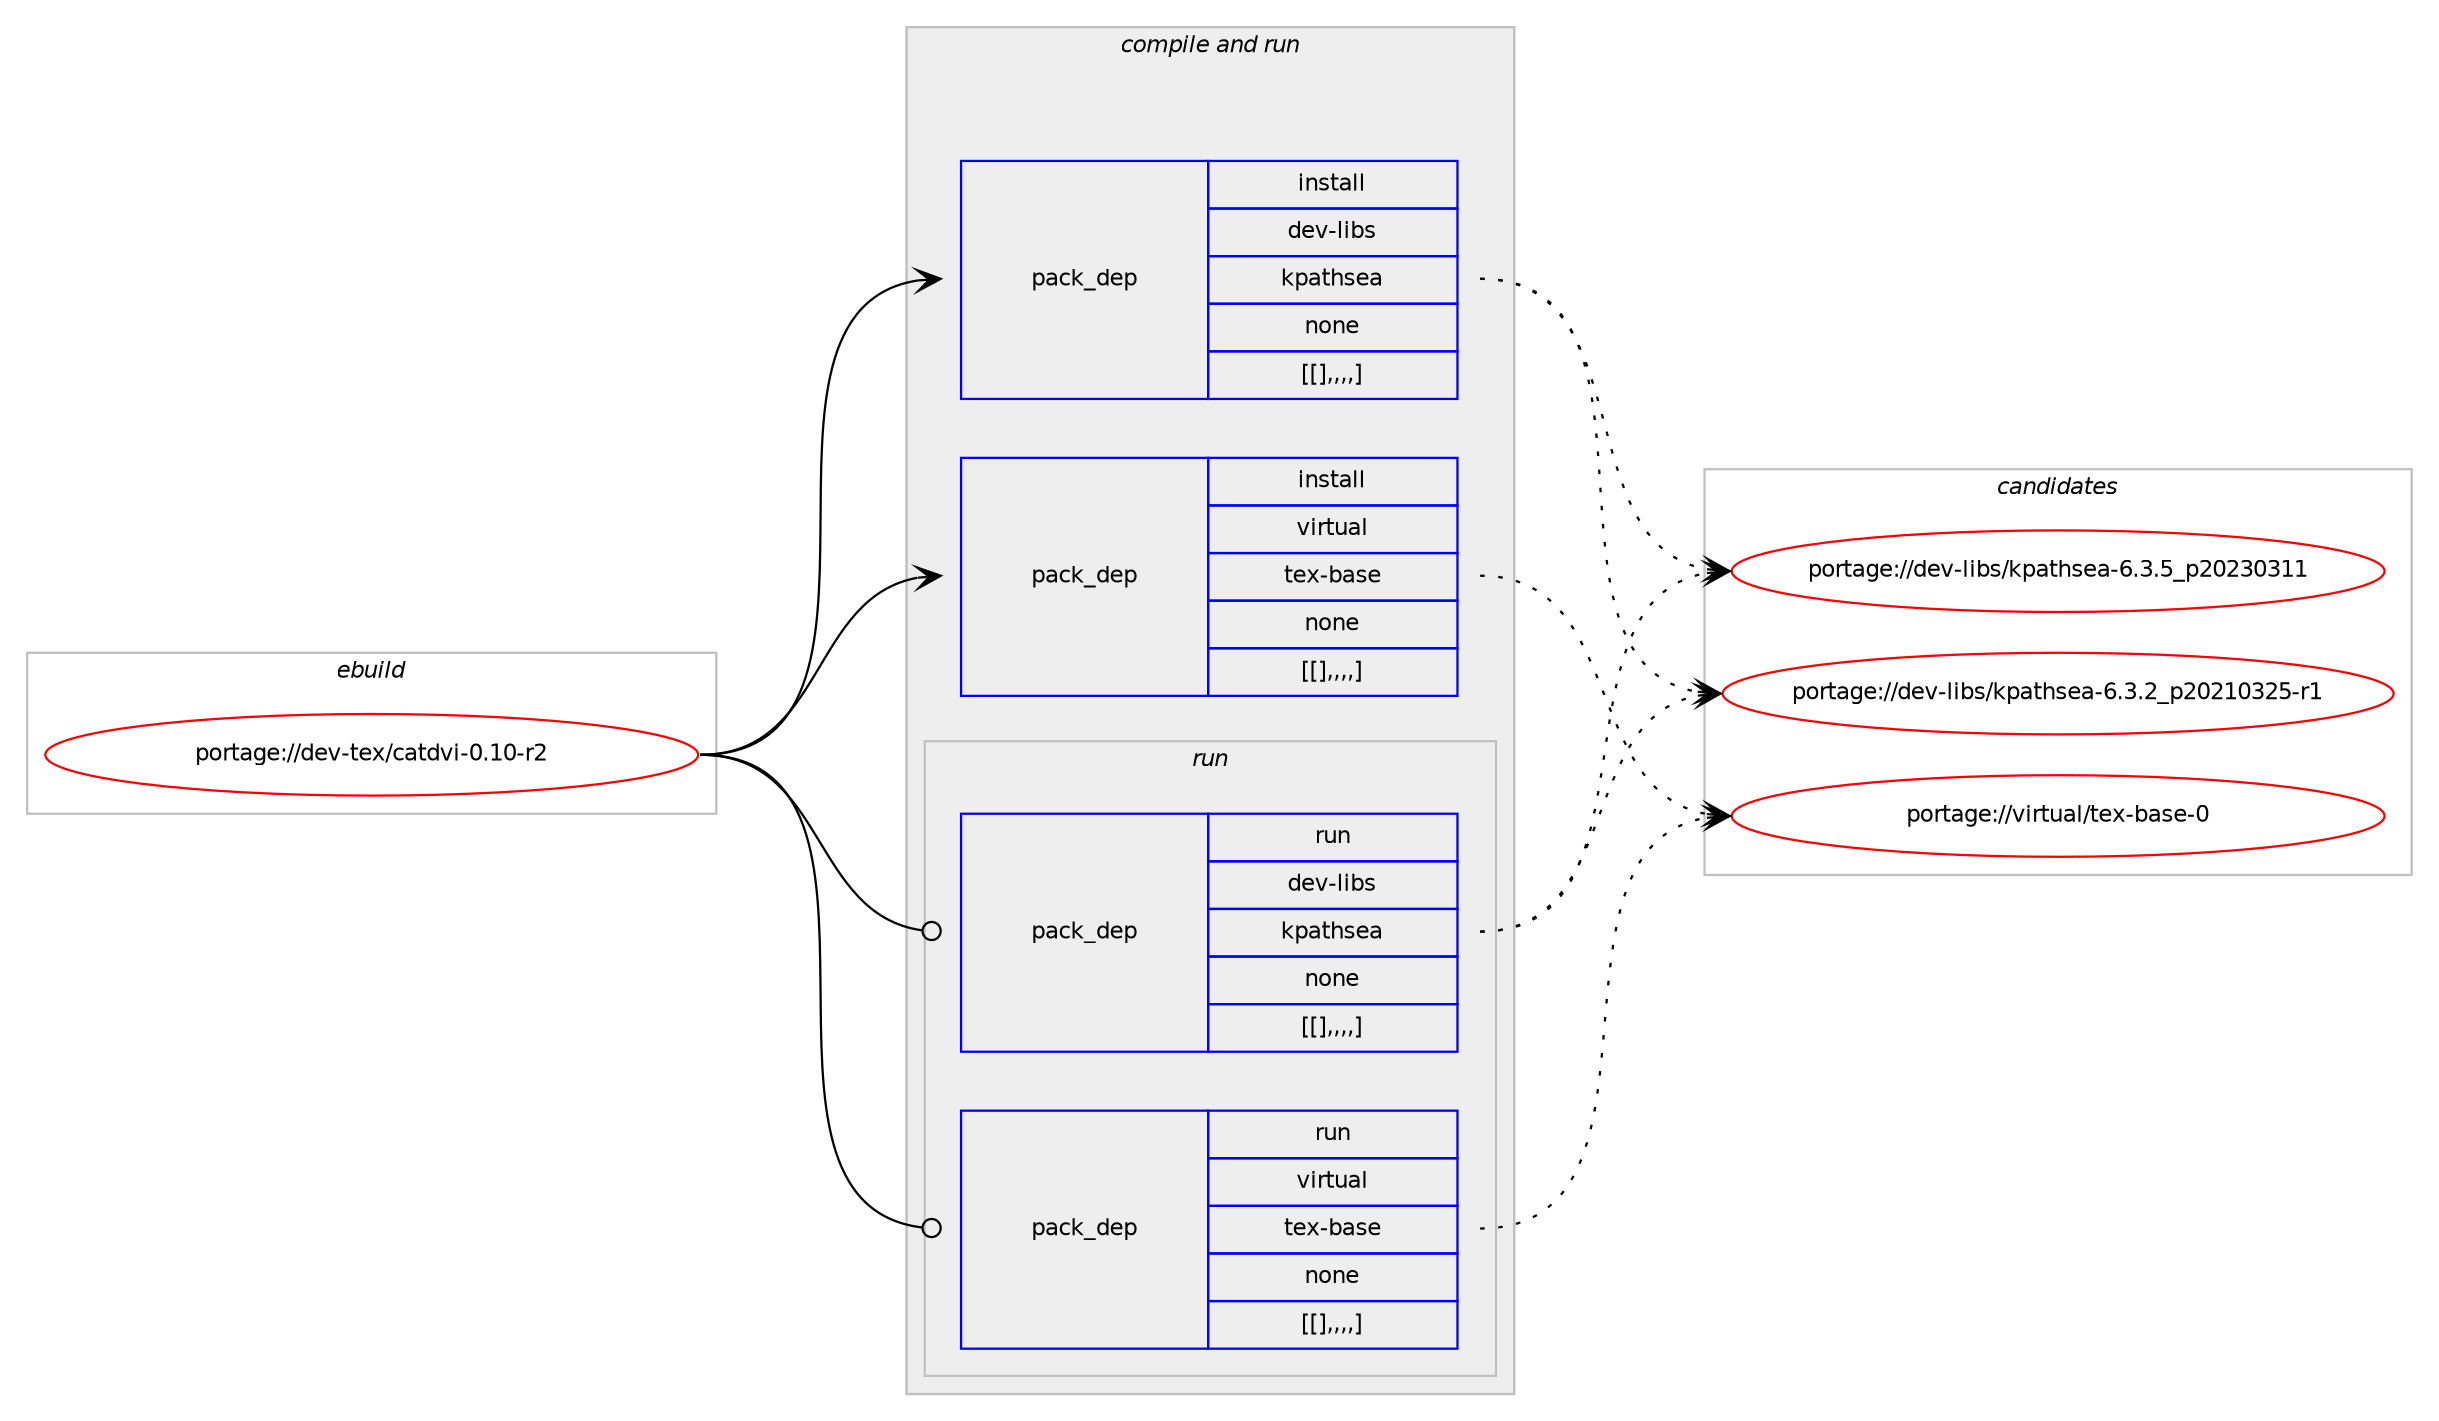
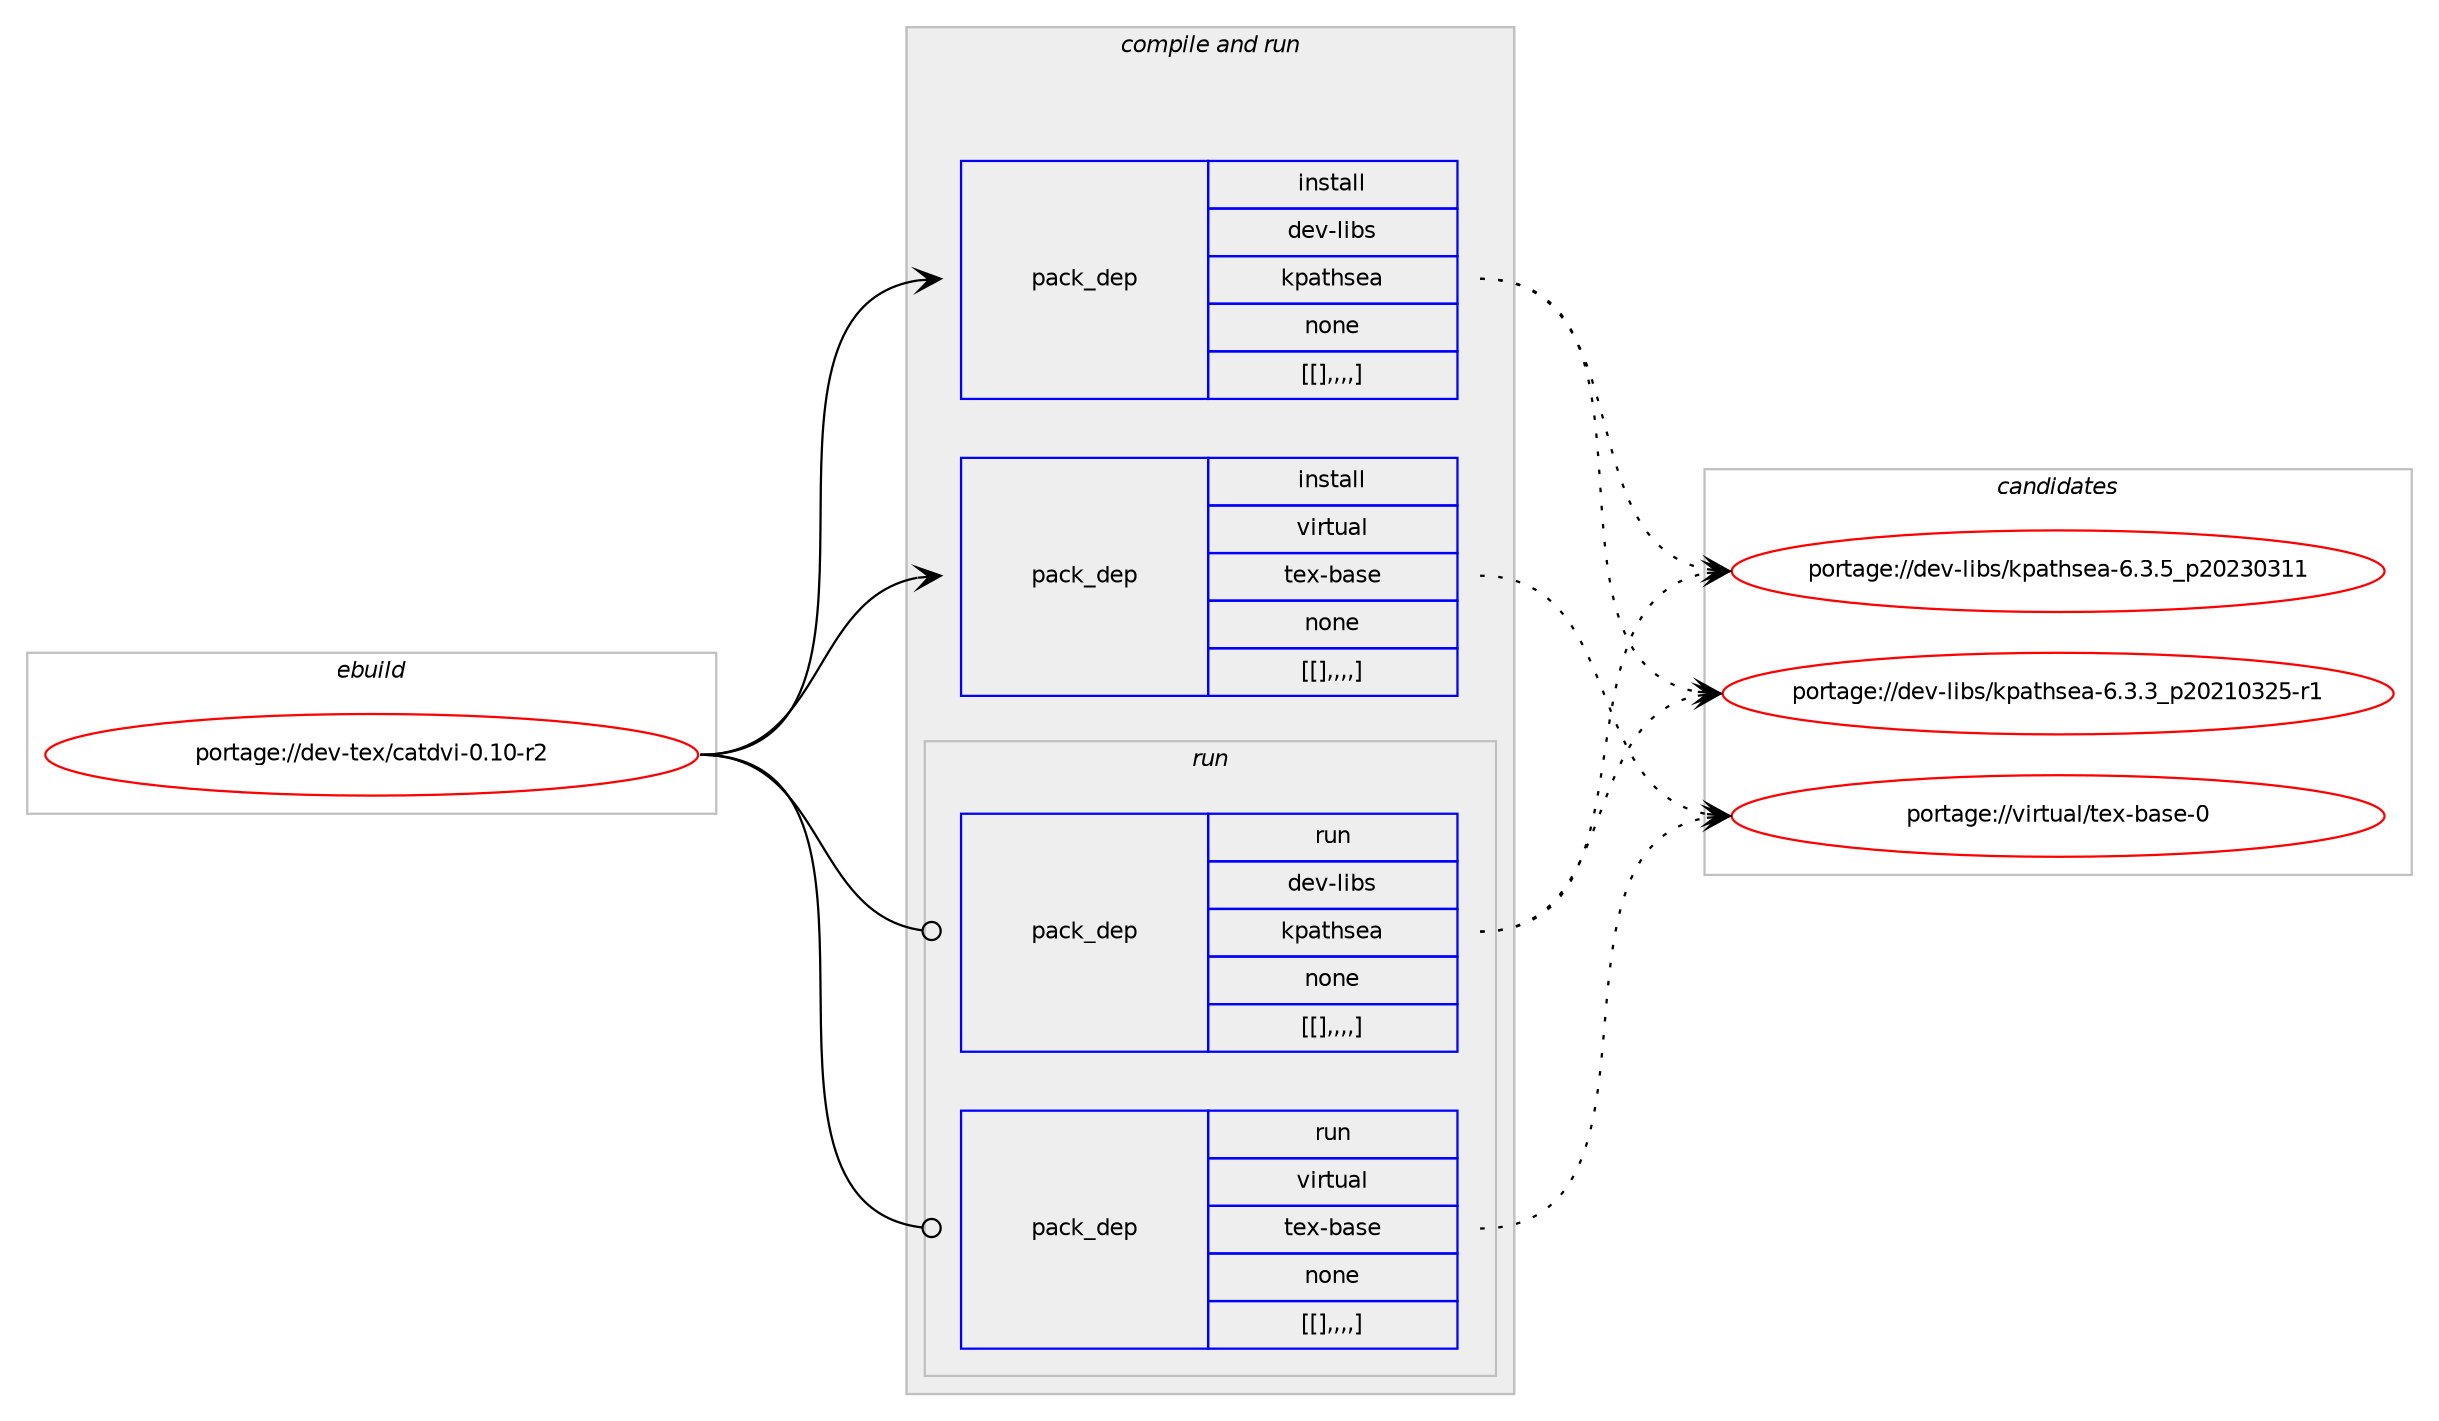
  digraph {
    compound=true
    concentrate=true
    fontname=Helvetica
    fontsize=10
    newrank=true
    rankdir=LR
    ranksep=1.5
    node [color=red fontname=Helvetica fontsize=10]
    edge [arrowhead=vee headport=w style=dotted tailport=e weight=100]
    n1 [label="portage://dev-tex/catdvi-0.10-r2" width=4]
    n2 [color=blue label=<<TABLE BORDER="0" CELLBORDER="1" CELLSPACING="0" CELLPADDING="4" WIDTH="220"><TR><TD ROWSPAN="6" CELLPADDING="30">pack_dep</TD></TR><TR><TD WIDTH="110">install</TD></TR><TR><TD>dev-libs</TD></TR><TR><TD>kpathsea</TD></TR><TR><TD>none</TD></TR><TR><TD>[[],,,,]</TD></TR></TABLE>> shape=none]
    n3 [color=blue label=<<TABLE BORDER="0" CELLBORDER="1" CELLSPACING="0" CELLPADDING="4" WIDTH="220"><TR><TD ROWSPAN="6" CELLPADDING="30">pack_dep</TD></TR><TR><TD WIDTH="110">install</TD></TR><TR><TD>virtual</TD></TR><TR><TD>tex-base</TD></TR><TR><TD>none</TD></TR><TR><TD>[[],,,,]</TD></TR></TABLE>> shape=none]
    n4 [color=blue label=<<TABLE BORDER="0" CELLBORDER="1" CELLSPACING="0" CELLPADDING="4" WIDTH="220"><TR><TD ROWSPAN="6" CELLPADDING="30">pack_dep</TD></TR><TR><TD WIDTH="110">run</TD></TR><TR><TD>dev-libs</TD></TR><TR><TD>kpathsea</TD></TR><TR><TD>none</TD></TR><TR><TD>[[],,,,]</TD></TR></TABLE>> shape=none]
    n5 [color=blue label=<<TABLE BORDER="0" CELLBORDER="1" CELLSPACING="0" CELLPADDING="4" WIDTH="220"><TR><TD ROWSPAN="6" CELLPADDING="30">pack_dep</TD></TR><TR><TD WIDTH="110">run</TD></TR><TR><TD>virtual</TD></TR><TR><TD>tex-base</TD></TR><TR><TD>none</TD></TR><TR><TD>[[],,,,]</TD></TR></TABLE>> shape=none]
    n6 [label="portage://dev-libs/kpathsea-6.3.5_p20230311" width=4]
-   n7 [label="portage://dev-libs/kpathsea-6.3.2_p20210325-r1" width=4]
+   n7 [label="portage://dev-libs/kpathsea-6.3.3_p20210325-r1" width=4]
    n8 [label="portage://virtual/tex-base-0" width=4]
    subgraph cluster_1 {
      color=gray
      label=<<i>ebuild</i>>
      n1
    }
    subgraph cluster_2 {
      color=gray
      label=<<i>dependencies</i>>
      subgraph cluster_3 {
        color=gray
        fillcolor="#eeeeee"
        label=<<i>compile</i>>
        style=filled
        subgraph sub_4 {
          color=gray
          fillcolor="#eeeeee"
          label=<<i>compile</i>>
          style=filled
          n2
        }
        subgraph sub_5 {
          color=gray
          fillcolor="#eeeeee"
          label=<<i>compile</i>>
          style=filled
          n3
        }
      }
      subgraph cluster_6 {
        color=gray
        fillcolor="#eeeeee"
        label=<<i>compile and run</i>>
        style=filled
      }
      subgraph cluster_7 {
        color=gray
        fillcolor="#eeeeee"
        label=<<i>run</i>>
        style=filled
        subgraph sub_8 {
          color=gray
          fillcolor="#eeeeee"
          label=<<i>run</i>>
          style=filled
          n4
        }
        subgraph sub_9 {
          color=gray
          fillcolor="#eeeeee"
          label=<<i>run</i>>
          style=filled
          n5
        }
      }
    }
    subgraph cluster_10 {
      color=gray
      label=<<i>candidates</i>>
      rank=same
      subgraph sub_11 {
        color=black
        label=<<i>candidates</i>>
        nodesep=1
        rank=same
        n6
        n7
      }
      subgraph sub_12 {
        color=black
        label=<<i>candidates</i>>
        nodesep=1
        rank=same
        n8
      }
      subgraph sub_13 {
        color=black
        label=<<i>candidates</i>>
        nodesep=1
        rank=same
        n6
        n7
      }
      subgraph sub_14 {
        color=black
        label=<<i>candidates</i>>
        nodesep=1
        rank=same
        n8
      }
    }
    n1 -> n2 [style=solid weight=20]
    n1 -> n3 [style=solid weight=20]
    n1 -> n4 [arrowhead=odot style=solid weight=20]
    n1 -> n5 [arrowhead=odot style=solid weight=20]
    n2 -> n6
    n2 -> n7
    n3 -> n8
    n4 -> n6
    n4 -> n7
    n5 -> n8
  }
